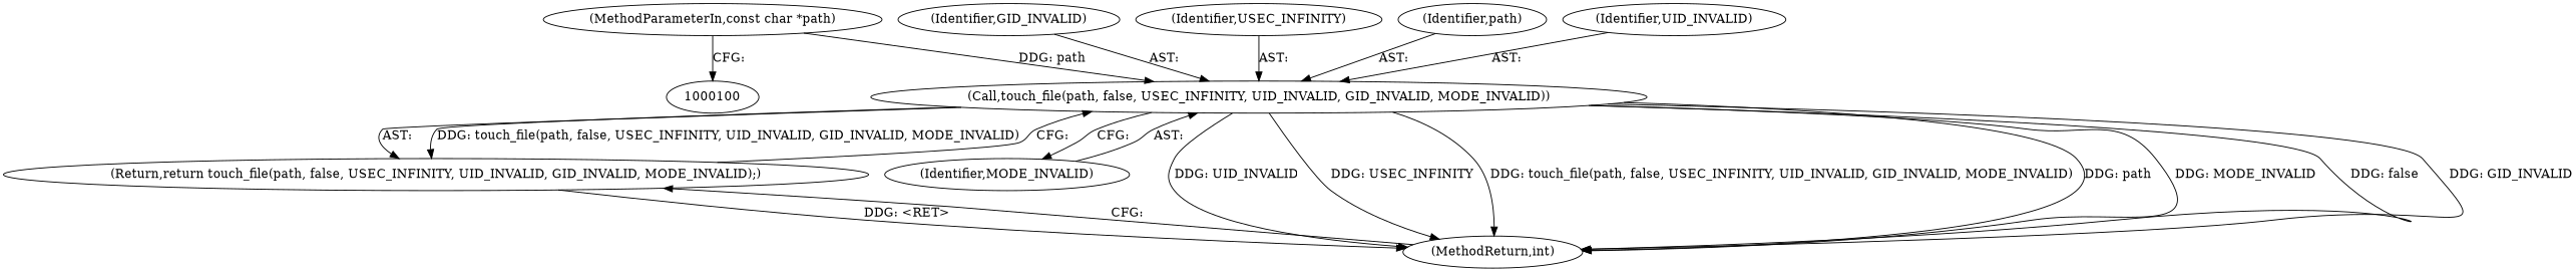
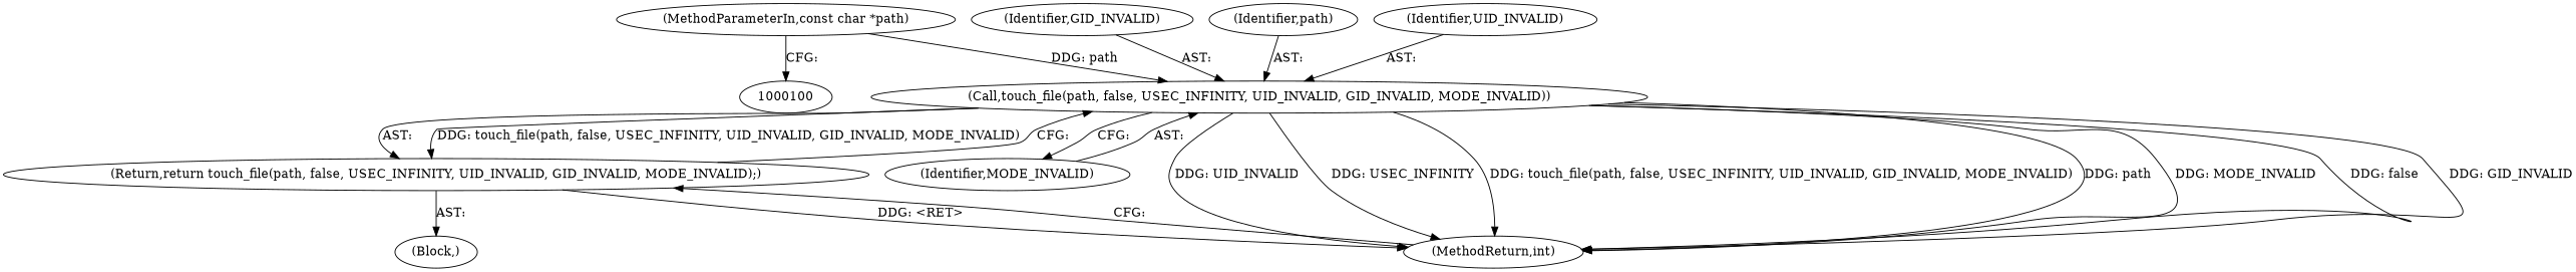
  digraph {
    n1 [label="(Call,touch_file(path, false, USEC_INFINITY, UID_INVALID, GID_INVALID, MODE_INVALID))"]
    n2 [label="(Return,return touch_file(path, false, USEC_INFINITY, UID_INVALID, GID_INVALID, MODE_INVALID);)"]
    n3 [label="(Identifier,MODE_INVALID)"]
    n4 [label="(MethodReturn,int)"]
+   n5 [label="(Block,)"]
    n6 [label="(MethodParameterIn,const char *path)"]
    1000100
    n8 [label="(Identifier,GID_INVALID)"]
-   n9 [label="(Identifier,USEC_INFINITY)"]
    n10 [label="(Identifier,path)"]
    n11 [label="(Identifier,UID_INVALID)"]
    n1 -> n2 [label="AST: "]
    n1 -> n2 [label="DDG: touch_file(path, false, USEC_INFINITY, UID_INVALID, GID_INVALID, MODE_INVALID)"]
    n1 -> n3 [label="CFG: "]
    n1 -> n4 [label="DDG: UID_INVALID"]
    n1 -> n4 [label="DDG: USEC_INFINITY"]
    n1 -> n4 [label="DDG: touch_file(path, false, USEC_INFINITY, UID_INVALID, GID_INVALID, MODE_INVALID)"]
    n1 -> n4 [label="DDG: path"]
    n1 -> n4 [label="DDG: MODE_INVALID"]
    n1 -> n4 [label="DDG: false"]
    n1 -> n4 [label="DDG: GID_INVALID"]
    n2 -> n1 [label="CFG: "]
    n2 -> n4 [label="DDG: <RET>"]
+   n2 -> n5 [label="AST: "]
    n3 -> n1 [label="AST: "]
    n4 -> n2 [label="CFG: "]
    n6 -> n1 [label="DDG: path"]
    n6 -> 1000100 [label="CFG: "]
    n8 -> n1 [label="AST: "]
-   n9 -> n1 [label="AST: "]
    n10 -> n1 [label="AST: "]
    n11 -> n1 [label="AST: "]
  }
